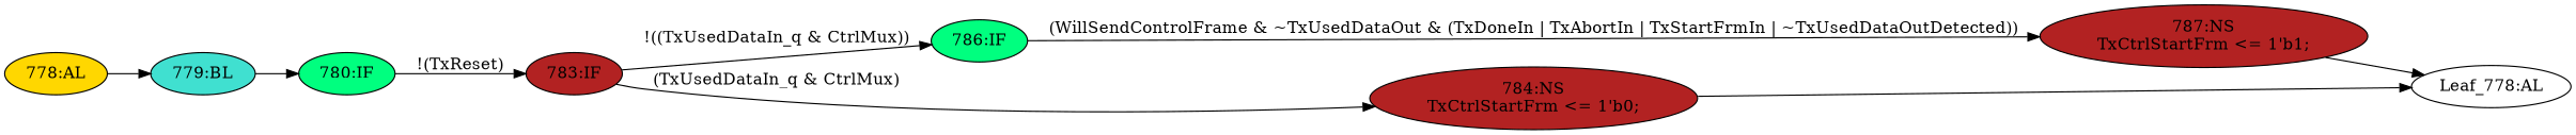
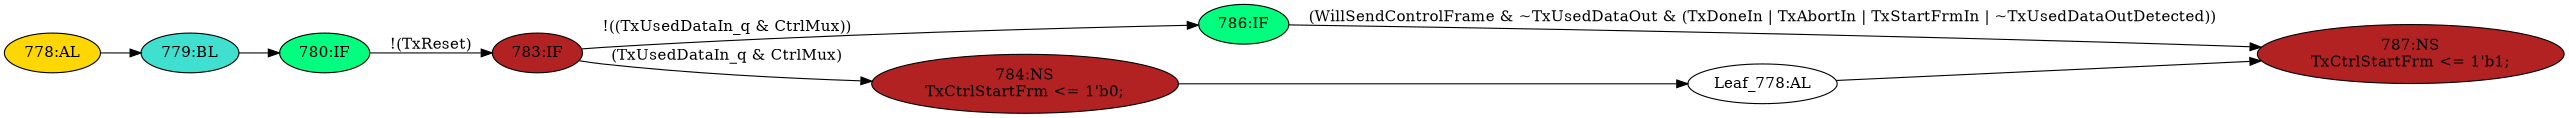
  strict digraph {
    rankdir=LR
    node [fillcolor=firebrick statements="[]" style=filled typ=IfStatement]
    edge [cond="[]" lineno=None]
    n1 [ast="<pyverilog.vparser.ast.IfStatement object at 0x7f83b382f1d0>" label="783:IF"]
    n2 [ast="<pyverilog.vparser.ast.IfStatement object at 0x7f83b382fd10>" fillcolor=springgreen label="786:IF"]
    n3 [ast="<pyverilog.vparser.ast.NonblockingSubstitution object at 0x7f83b37b63d0>" label="784:NS\nTxCtrlStartFrm <= 1'b0;" statements="[<pyverilog.vparser.ast.NonblockingSubstitution object at 0x7f83b37b63d0>]" typ=NonblockingSubstitution]
    n4 [ast="<pyverilog.vparser.ast.NonblockingSubstitution object at 0x7f83b382fd90>" label="787:NS\nTxCtrlStartFrm <= 1'b1;" statements="[<pyverilog.vparser.ast.NonblockingSubstitution object at 0x7f83b382fd90>]" typ=NonblockingSubstitution]
    n5 [def_var="['TxCtrlStartFrm']" label="Leaf_778:AL" fillcolor="" statements="" style="" typ=""]
    n6 [ast="<pyverilog.vparser.ast.IfStatement object at 0x7f83b37b6650>" fillcolor=springgreen label="780:IF"]
    n7 [ast="<pyverilog.vparser.ast.Always object at 0x7f83b37b6890>" clk_sens=True fillcolor=gold label="778:AL" sens="['MTxClk', 'TxReset']" typ=Always use_var="['TxUsedDataIn_q', 'TxStartFrmIn', 'TxDoneIn', 'TxAbortIn', 'WillSendControlFrame', 'TxUsedDataOutDetected', 'CtrlMux', 'TxUsedDataOut', 'TxReset']"]
    n8 [ast="<pyverilog.vparser.ast.Block object at 0x7f83b37b6a10>" fillcolor=turquoise label="779:BL" typ=Block]
    n1 -> n2 [cond="['TxUsedDataIn_q', 'CtrlMux']" label="!((TxUsedDataIn_q & CtrlMux))" lineno=783]
    n1 -> n3 [cond="['TxUsedDataIn_q', 'CtrlMux']" label="(TxUsedDataIn_q & CtrlMux)" lineno=783]
    n2 -> n4 [cond="['WillSendControlFrame', 'TxUsedDataOut', 'TxDoneIn', 'TxAbortIn', 'TxStartFrmIn', 'TxUsedDataOutDetected']" label="(WillSendControlFrame & ~TxUsedDataOut & (TxDoneIn | TxAbortIn | TxStartFrmIn | ~TxUsedDataOutDetected))" lineno=786]
    n3 -> n5
-   n4 -> n5
+   n5 -> n4
    n6 -> n1 [cond="['TxReset']" label="!(TxReset)" lineno=780]
    n7 -> n8
    n8 -> n6
  }
